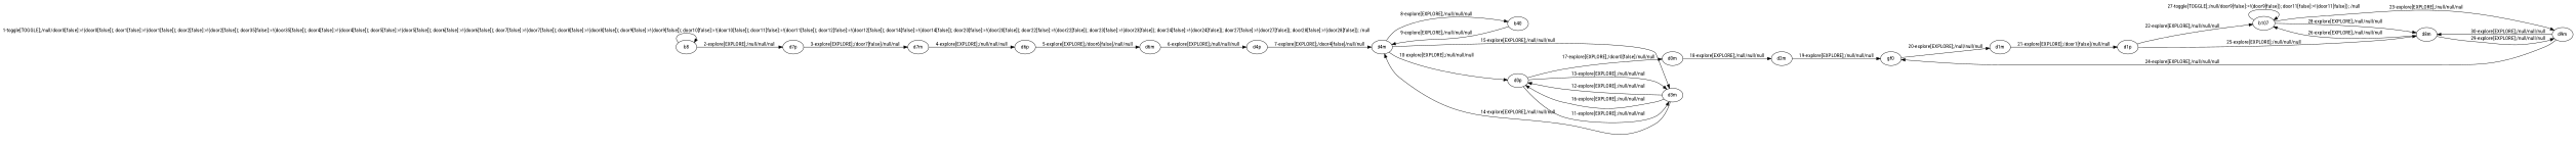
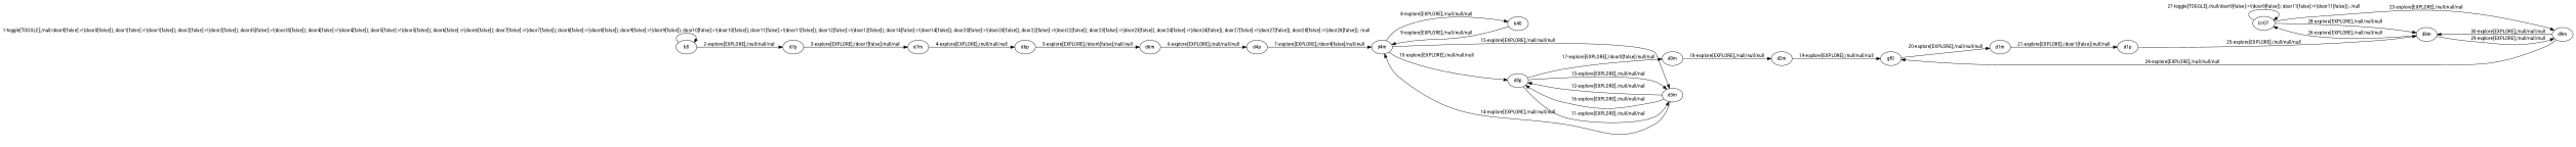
  digraph {
    fontname="Roboto Condensed"
    rankdir=LR
    node [fontname="Roboto Condensed"]
    edge [fontname="Roboto Condensed"]
    b8
    d7p
    d7m
    d6p
    d6m
    d4p
    d4m
    b40
    d0p
    d3m
    d0m
    d2m
    gf0
    d1m
    d1p
    b107
    d8m
    d9m
    b8 -> b8 [label="1-toggle[TOGGLE];/null/door0[false]:=!(door0[false]); door1[false]:=!(door1[false]); door2[false]:=!(door2[false]); door35[false]:=!(door35[false]); door4[false]:=!(door4[false]); door5[false]:=!(door5[false]); door6[false]:=!(door6[false]); door7[false]:=!(door7[false]); door8[false]:=!(door8[false]); door9[false]:=!(door9[false]); door10[false]:=!(door10[false]); door11[false]:=!(door11[false]); door12[false]:=!(door12[false]); door14[false]:=!(door14[false]); door20[false]:=!(door20[false]); door22[false]:=!(door22[false]); door23[false]:=!(door23[false]); door24[false]:=!(door24[false]); door27[false]:=!(door27[false]); door28[false]:=!(door28[false]); /null"]
    b8 -> d7p [label="2-explore[EXPLORE];/null/null/null"]
    d7p -> d7m [label="3-explore[EXPLORE];/door7[false]/null/null"]
    d7m -> d6p [label="4-explore[EXPLORE];/null/null/null"]
    d6p -> d6m [label="5-explore[EXPLORE];/door6[false]/null/null"]
    d6m -> d4p [label="6-explore[EXPLORE];/null/null/null"]
    d4p -> d4m [label="7-explore[EXPLORE];/door4[false]/null/null"]
    d4m -> b40 [label="8-explore[EXPLORE];/null/null/null"]
    d4m -> d0p [label="10-explore[EXPLORE];/null/null/null"]
    d4m -> d3m [label="15-explore[EXPLORE];/null/null/null"]
    b40 -> d4m [label="9-explore[EXPLORE];/null/null/null"]
    d0p -> d3m [label="11-explore[EXPLORE];/null/null/null"]
    d0p -> d3m [label="13-explore[EXPLORE];/null/null/null"]
    d0p -> d0m [label="17-explore[EXPLORE];/door0[false]/null/null"]
    d3m -> d4m [label="14-explore[EXPLORE];/null/null/null"]
    d3m -> d0p [label="12-explore[EXPLORE];/null/null/null"]
    d3m -> d0p [label="16-explore[EXPLORE];/null/null/null"]
    d0m -> d2m [label="18-explore[EXPLORE];/null/null/null"]
    d2m -> gf0 [label="19-explore[EXPLORE];/null/null/null"]
    gf0 -> d1m [label="20-explore[EXPLORE];/null/null/null"]
    d1m -> d1p [label="21-explore[EXPLORE];/door1[false]/null/null"]
-   d1p -> b107 [label="22-explore[EXPLORE];/null/null/null"]
    d1p -> d8m [label="25-explore[EXPLORE];/null/null/null"]
    b107 -> b107 [label="27-toggle[TOGGLE];/null/door9[false]:=!(door9[false]); door11[false]:=!(door11[false]); /null"]
    b107 -> d8m [label="28-explore[EXPLORE];/null/null/null"]
    b107 -> d9m [label="23-explore[EXPLORE];/null/null/null"]
    d8m -> b107 [label="26-explore[EXPLORE];/null/null/null"]
    d8m -> d9m [label="29-explore[EXPLORE];/null/null/null"]
    d9m -> gf0 [label="24-explore[EXPLORE];/null/null/null"]
    d9m -> d8m [label="30-explore[EXPLORE];/null/null/null"]
  }
